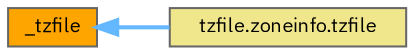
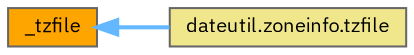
  digraph {
    rankdir=LR
    fontname="IBM Plex Sans"
    node [color=grey40 fontname="IBM Plex Sans" fontsize=10 shape=box style=filled]
    n1 [fillcolor=orange height=0.2 label=_tzfile width=0.4]
-   n2 [fillcolor=khaki height=0.2 label="tzfile.zoneinfo.tzfile" width=0.4]
+   n2 [fillcolor=khaki height=0.2 label="dateutil.zoneinfo.tzfile" width=0.4]
    n1 -> n2 [color=steelblue1 dir=back fontname="IBM Plex Sans" fontsize=10 labelfontname=Helvetica labelfontsize=10 style=bold]
  }
